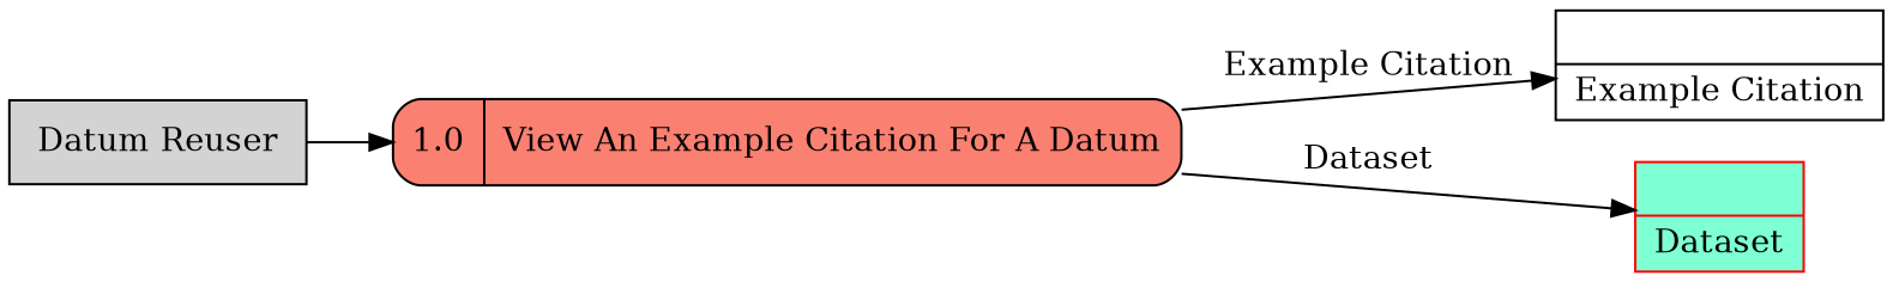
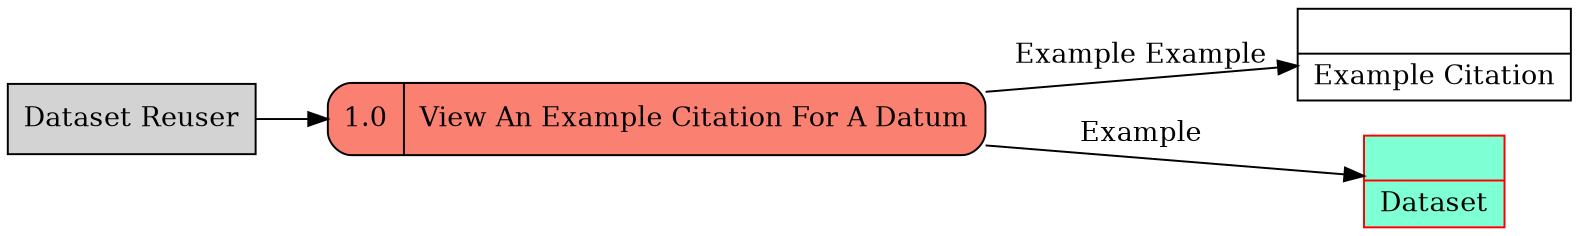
  digraph {
    rankdir=LR
    node [shape=record style=filled]
    n1 [fillcolor=white label="<f0>  |<f1> Example Citation "]
    n2 [color=red fillcolor=aquamarine label="<f0>  |<f1> Dataset "]
-   n3 [fillcolor=lightgrey label="Datum Reuser" shape=box]
+   n3 [fillcolor=lightgrey label="Dataset Reuser" shape=box]
    n4 [fillcolor=salmon label="{<f0> 1.0|<f1> View An Example Citation For A Datum }" shape=Mrecord]
    n3 -> n4
-   n4 -> n1 [label="Example Citation"]
-   n4 -> n2 [label=Dataset]
+   n4 -> n1 [label="Example Example"]
+   n4 -> n2 [label=Example]
  }
